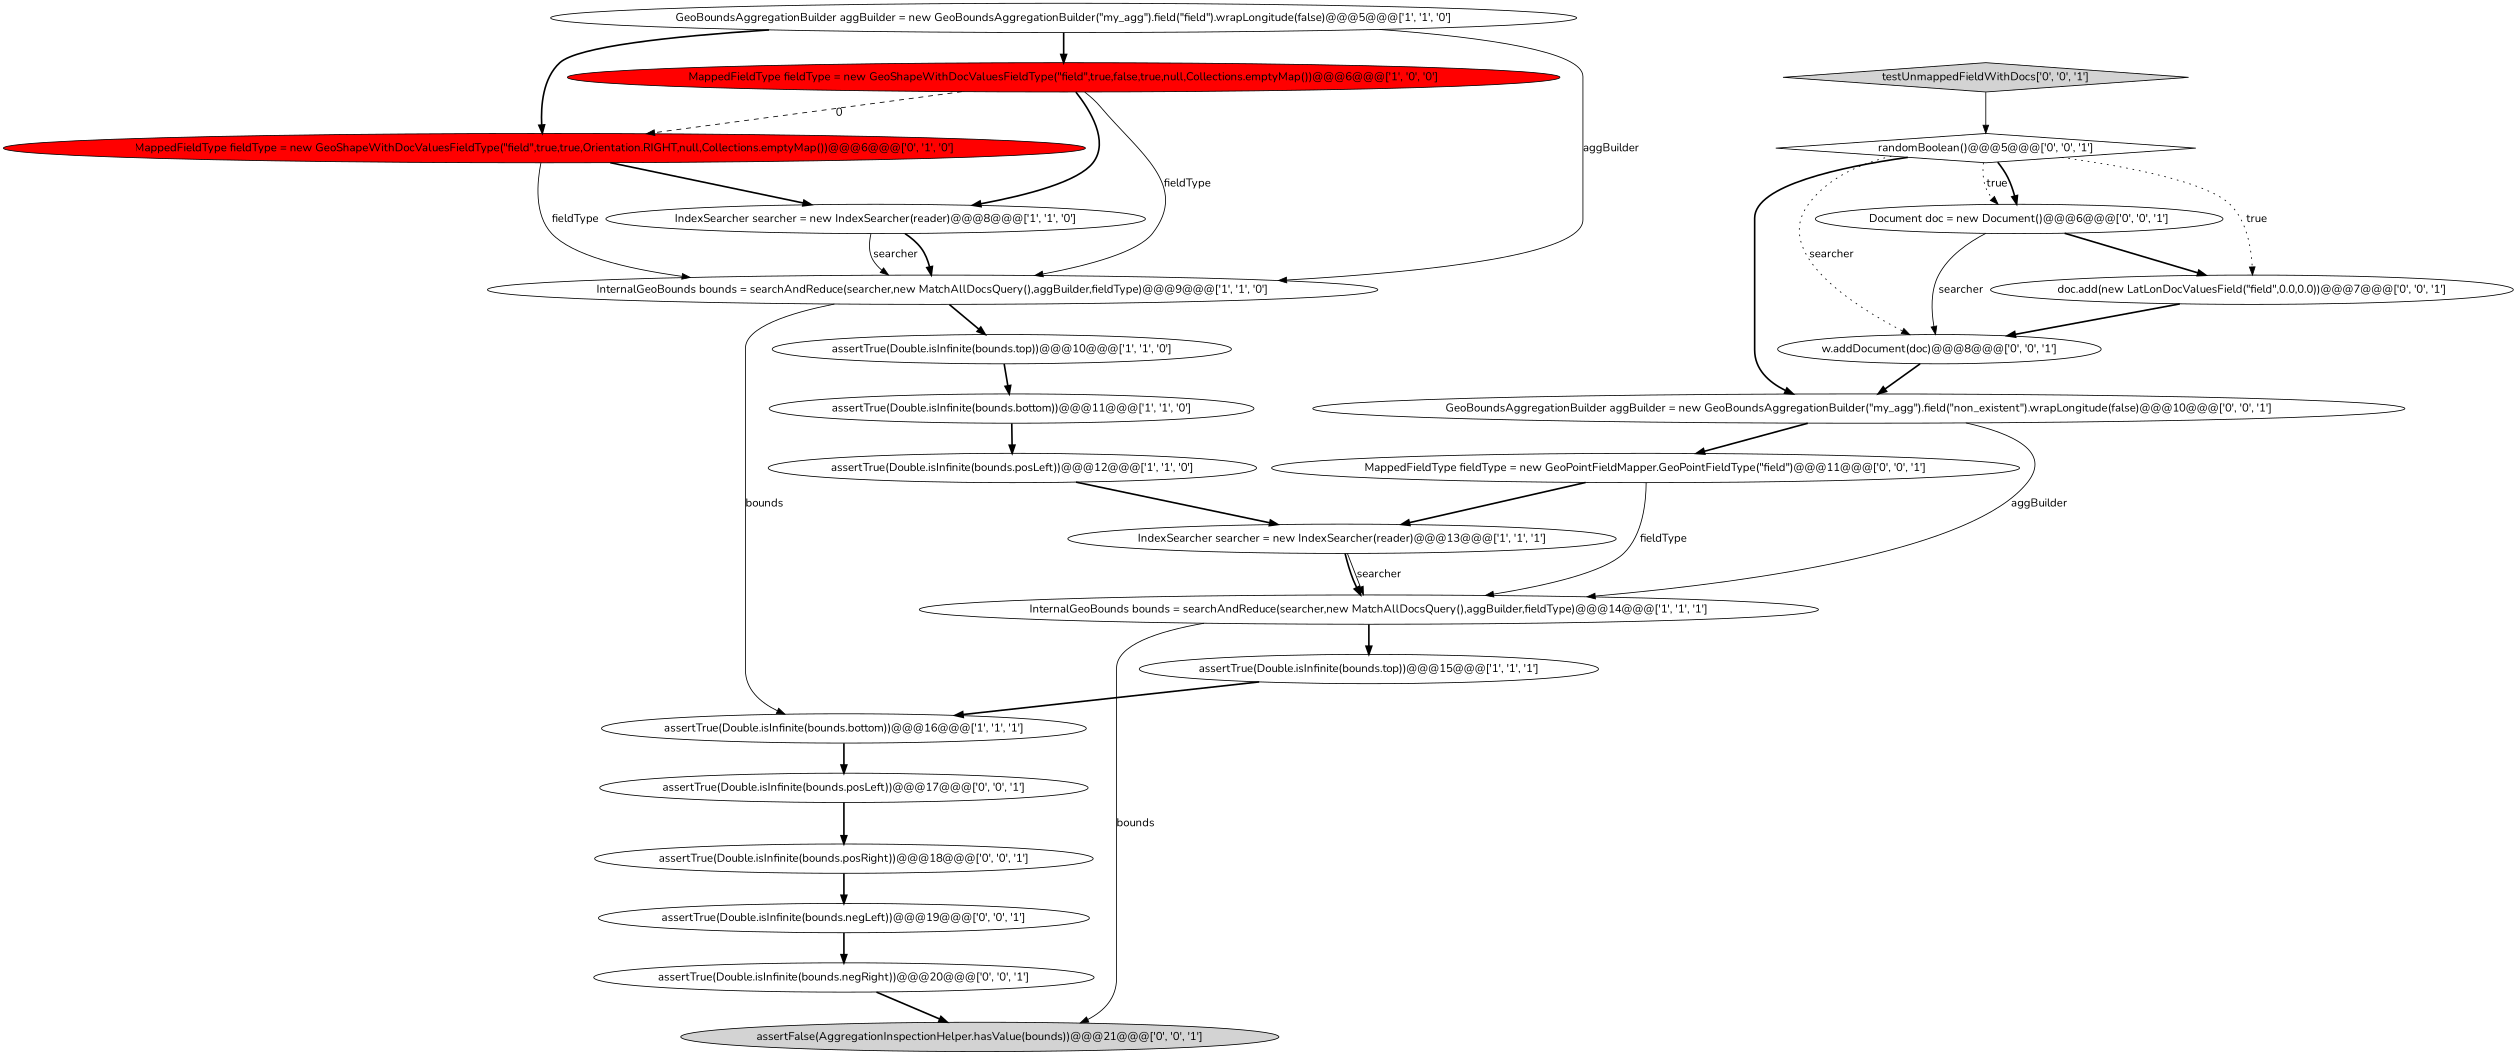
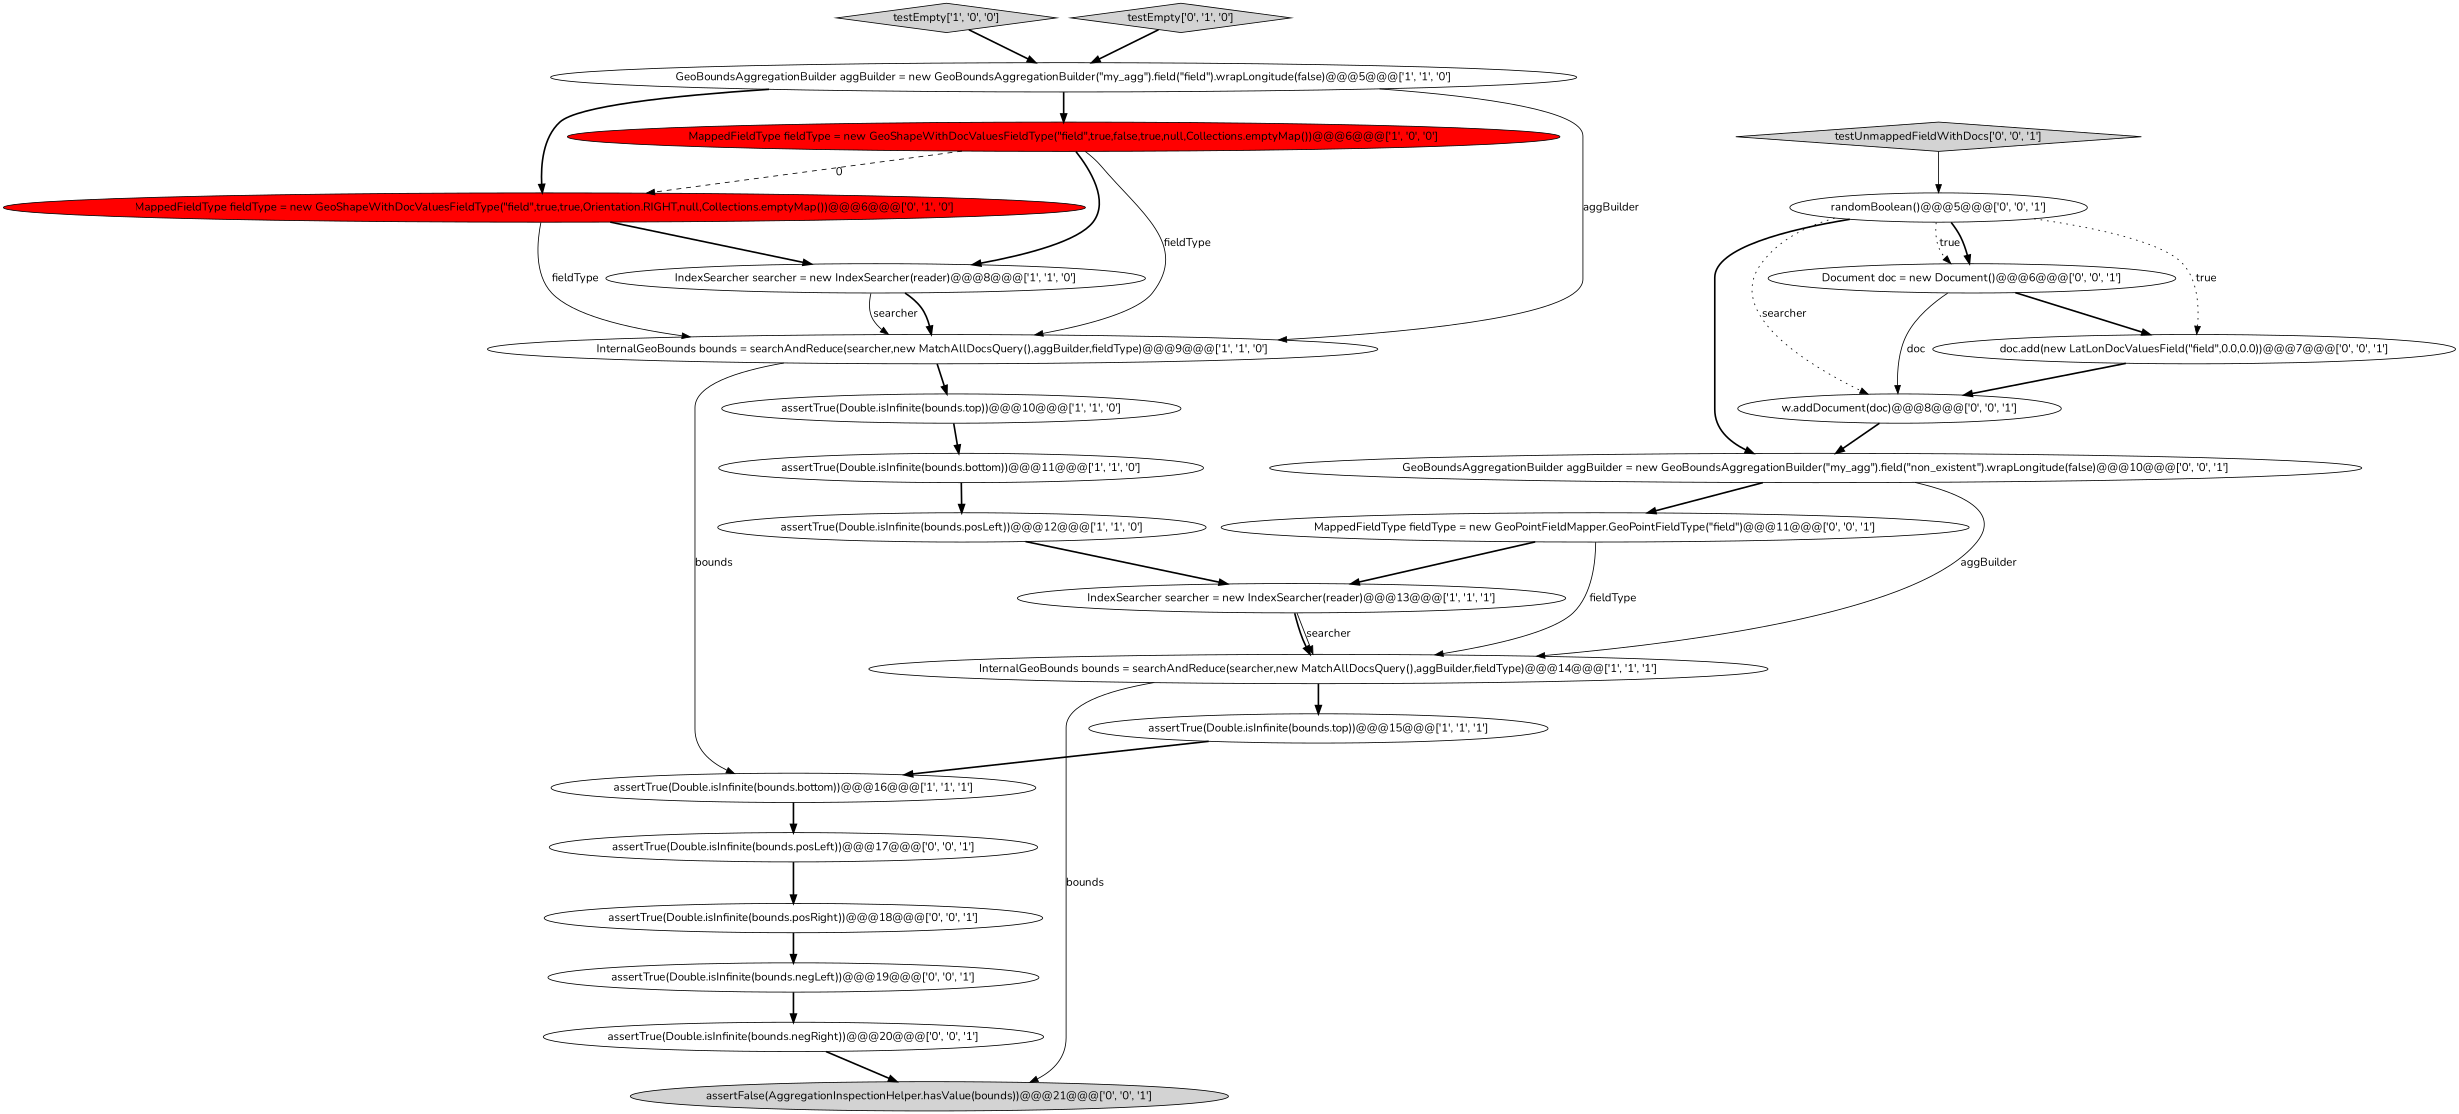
  digraph {
    fontname=Nunito
    node [fillcolor=white fontname=Nunito shape=ellipse style=filled]
    edge [fontname=Nunito style=bold]
    n1 [label="IndexSearcher searcher = new IndexSearcher(reader)@@@8@@@['1', '1', '0']"]
    n2 [label="InternalGeoBounds bounds = searchAndReduce(searcher,new MatchAllDocsQuery(),aggBuilder,fieldType)@@@9@@@['1', '1', '0']"]
    n3 [label="assertTrue(Double.isInfinite(bounds.bottom))@@@16@@@['1', '1', '1']"]
    n4 [label="assertTrue(Double.isInfinite(bounds.top))@@@10@@@['1', '1', '0']"]
    n5 [label="assertTrue(Double.isInfinite(bounds.negLeft))@@@19@@@['0', '0', '1']"]
    n6 [label="assertTrue(Double.isInfinite(bounds.negRight))@@@20@@@['0', '0', '1']"]
    n7 [fillcolor=lightgray label="assertFalse(AggregationInspectionHelper.hasValue(bounds))@@@21@@@['0', '0', '1']"]
    n8 [label="Document doc = new Document()@@@6@@@['0', '0', '1']"]
    n9 [label="w.addDocument(doc)@@@8@@@['0', '0', '1']"]
    n10 [label="doc.add(new LatLonDocValuesField(\"field\",0.0,0.0))@@@7@@@['0', '0', '1']"]
    n11 [label="GeoBoundsAggregationBuilder aggBuilder = new GeoBoundsAggregationBuilder(\"my_agg\").field(\"non_existent\").wrapLongitude(false)@@@10@@@['0', '0', '1']"]
    n12 [label="IndexSearcher searcher = new IndexSearcher(reader)@@@13@@@['1', '1', '1']"]
    n13 [label="InternalGeoBounds bounds = searchAndReduce(searcher,new MatchAllDocsQuery(),aggBuilder,fieldType)@@@14@@@['1', '1', '1']"]
    n14 [label="assertTrue(Double.isInfinite(bounds.top))@@@15@@@['1', '1', '1']"]
    n15 [label="assertTrue(Double.isInfinite(bounds.posLeft))@@@17@@@['0', '0', '1']"]
    n16 [label="assertTrue(Double.isInfinite(bounds.bottom))@@@11@@@['1', '1', '0']"]
    n17 [label="assertTrue(Double.isInfinite(bounds.posLeft))@@@12@@@['1', '1', '0']"]
    n18 [label="MappedFieldType fieldType = new GeoPointFieldMapper.GeoPointFieldType(\"field\")@@@11@@@['0', '0', '1']"]
+   n19 [fillcolor=lightgray label="testEmpty['1', '0', '0']" shape=diamond]
    n20 [label="GeoBoundsAggregationBuilder aggBuilder = new GeoBoundsAggregationBuilder(\"my_agg\").field(\"field\").wrapLongitude(false)@@@5@@@['1', '1', '0']"]
    n21 [fillcolor=red label="MappedFieldType fieldType = new GeoShapeWithDocValuesFieldType(\"field\",true,true,Orientation.RIGHT,null,Collections.emptyMap())@@@6@@@['0', '1', '0']"]
    n22 [fillcolor=red label="MappedFieldType fieldType = new GeoShapeWithDocValuesFieldType(\"field\",true,false,true,null,Collections.emptyMap())@@@6@@@['1', '0', '0']"]
    n23 [label="assertTrue(Double.isInfinite(bounds.posRight))@@@18@@@['0', '0', '1']"]
    n24 [fillcolor=lightgray label="testUnmappedFieldWithDocs['0', '0', '1']" shape=diamond]
-   n25 [label="randomBoolean()@@@5@@@['0', '0', '1']" shape=diamond]
+   n25 [label="randomBoolean()@@@5@@@['0', '0', '1']"]
+   n26 [fillcolor=lightgray label="testEmpty['0', '1', '0']" shape=diamond]
    n1 -> n2
    n1 -> n2 [label=searcher style=solid]
    n2 -> n3 [label=bounds style=solid]
    n2 -> n4
    n3 -> n15
    n4 -> n16
    n5 -> n6
    n6 -> n7
-   n8 -> n9 [label=searcher style=solid]
+   n8 -> n9 [label=doc style=solid]
    n8 -> n10
    n9 -> n11
    n10 -> n9
    n11 -> n13 [label=aggBuilder style=solid]
    n11 -> n18
    n12 -> n13 [label=searcher style=solid]
    n12 -> n13
    n13 -> n7 [label=bounds style=solid]
    n13 -> n14
    n14 -> n3
    n15 -> n23
    n16 -> n17
    n17 -> n12
    n18 -> n12
    n18 -> n13 [label=fieldType style=solid]
+   n19 -> n20
    n20 -> n2 [label=aggBuilder style=solid]
    n20 -> n21
    n20 -> n22
    n21 -> n1
    n21 -> n2 [label=fieldType style=solid]
    n22 -> n1
    n22 -> n2 [label=fieldType style=solid]
    n22 -> n21 [label=0 style=dashed]
    n23 -> n5
    n24 -> n25 [style=solid]
    n25 -> n8 [label=true style=dotted]
    n25 -> n8
    n25 -> n9 [label=searcher style=dotted]
    n25 -> n10 [label=true style=dotted]
    n25 -> n11
+   n26 -> n20
  }
